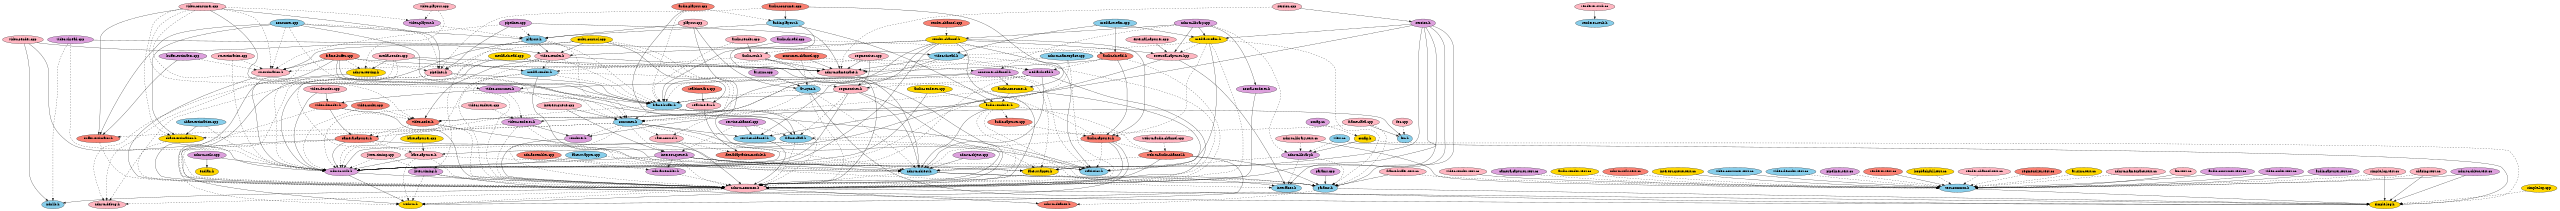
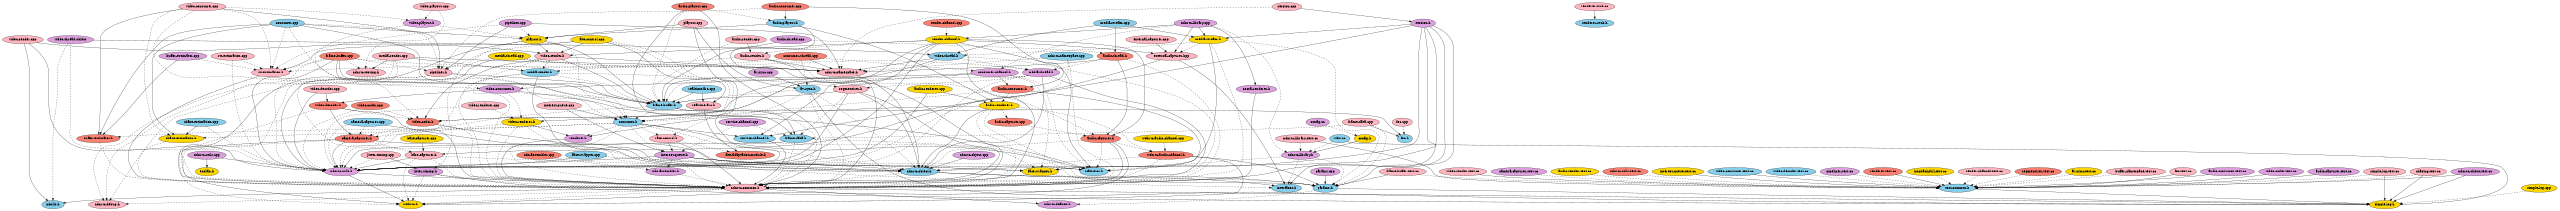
  digraph {
    clusterrank=local
    fontname=Helvetica
    fontsize=16
    node [fillcolor=lightpink style=filled]
    edge [style=dashed]
-   "rate-control.cpp" [fillcolor=gold label="coder-control.cpp"]
+   "rate-control.cpp" [fillcolor=gold]
    "rtt-estimation.h"
    "consumer.h" [fillcolor=skyblue]
    "pipeliner.h"
    "realtime-arc.h"
    "video-sender.h"
    "rate-control.h"
    "ndnrtc-common.h"
    "service-channel.h" [fillcolor=skyblue]
    "statistics.h" [fillcolor=skyblue]
    "renderer.h" [fillcolor=plum]
    "ndnrtc-object.h" [fillcolor=skyblue]
    "interest-queue.h" [fillcolor=plum]
    "chase-estimation.h" [fillcolor=gold]
    "buffer-estimator.h" [fillcolor=salmon]
    "frame-buffer.h" [fillcolor=skyblue]
    "rate-adaptation-module.h" [fillcolor=salmon]
    "ndnrtc-namespace.h"
    "media-sender.h" [fillcolor=skyblue]
    "video-coder.h" [fillcolor=salmon]
    "simple-log.h" [fillcolor=gold]
    "webrtc.h" [fillcolor=gold]
    "ndnlib.h" [fillcolor=skyblue]
    "ndnrtc-debug.h"
-   "ndnrtc-defines.h" [fillcolor=salmon]
+   "ndnrtc-defines.h" [fillcolor=plum]
    "consumer-channel.h" [fillcolor=plum]
-   "audio-consumer.h" [fillcolor=gold]
+   "audio-consumer.h" [fillcolor=salmon]
    "face-wrapper.h" [fillcolor=gold]
    "video-consumer.h" [fillcolor=plum]
    "audio-renderer.h" [fillcolor=gold]
    "params.h" [fillcolor=skyblue]
-   "video-renderer.h" [fillcolor=plum]
+   "video-renderer.h" [fillcolor=gold]
    "video-decoder.h" [fillcolor=salmon]
    "ndnrtc-object-test.cc" [fillcolor=plum]
    "test-common.h" [fillcolor=skyblue]
    "video-consumer-test.cc" [fillcolor=skyblue]
    "interfaces.h" [fillcolor=skyblue]
    "ndnrtc-utils.h" [fillcolor=plum]
    "ndn-assembler.h" [fillcolor=plum]
-   "consumer-channel.cpp" [fillcolor=salmon]
+   "consumer-channel.cpp" [fillcolor=salmon label="consumer-thread.cpp"]
    "av-sync.h" [fillcolor=skyblue]
    "webrtc-audio-channel.h" [fillcolor=salmon]
    "audio-playout.h" [fillcolor=skyblue]
-   "playout.h" [fillcolor=skyblue]
+   "playout.h" [fillcolor=gold]
    "audio-capturer.cpp" [fillcolor=salmon]
    "jitter-timing.h" [fillcolor=plum]
    "audio-capturer.h" [fillcolor=salmon]
    "camera-capturer.h" [fillcolor=salmon]
    "base-capturer.h"
    "video-decoder-test.cc" [fillcolor=skyblue]
    "frame-data.h" [fillcolor=skyblue]
    "segmentizer.h"
    "frame-buffer.cpp" [fillcolor=salmon]
    "fec.h" [fillcolor=skyblue]
-   "ndnrtc-testing.h" [fillcolor=gold]
+   "ndnrtc-testing.h"
    "simple-log.cpp" [fillcolor=gold]
    "consumer.cpp" [fillcolor=skyblue]
    "audio-consumer.cpp" [fillcolor=salmon]
    "video-thread.h" [fillcolor=skyblue]
    "media-thread.h" [fillcolor=plum]
    "ndnrtc-namespace.cpp" [fillcolor=skyblue]
+   "camera-capturer.cpp" [fillcolor=skyblue]
    "sender-channel.h" [fillcolor=gold]
-   "audio-sender.h" [label="audio-stub.h"]
+   "audio-sender.h"
    "external-capturer.hpp"
    "media-thread.cpp" [fillcolor=gold]
    "frame-data.cpp"
    "media-stream.cpp" [fillcolor=skyblue]
    "audio-thread.h" [fillcolor=salmon]
    "media-stream.h" [fillcolor=gold]
    "session.cpp"
    "session.h" [fillcolor=plum]
    "face-wrapper.cpp" [fillcolor=skyblue]
    "video-consumer.cpp"
    "video-playout.h" [fillcolor=plum]
    "video-sender.cpp"
    "pipeliner-test.cc" [fillcolor=plum]
    "media-sender.cpp"
    "renderer-test.cc" [fillcolor=salmon]
    "pipeliner.cpp" [fillcolor=plum]
    "view.cc" [fillcolor=skyblue]
    "ndnrtc-library.h" [fillcolor=plum]
    "ndnrtc-library.cpp" [fillcolor=plum]
    "cocoa-renderer.h" [fillcolor=plum]
    "audio-thread.cpp" [fillcolor=plum]
    "ndn-assembler.cpp" [fillcolor=salmon]
    "simple-log-test.cc"
    "buffer-estimator.cpp" [fillcolor=plum]
    "loopback-full-test.cc" [fillcolor=gold]
    "service-channel.cpp" [fillcolor=plum]
-   "video-thread.cpp" [fillcolor=plum]
+   "video-thread.cpp" [fillcolor=plum label="video-thread.object"]
    "playout.cpp"
    "renderer-stub.h" [fillcolor=skyblue]
    "renderer-stub.cc"
    "audio-sender.cpp"
    "audio-playout.cpp" [fillcolor=salmon]
    "sender-channel-test.cc"
    "audio-renderer.cpp" [fillcolor=gold]
    "segmentizer-test.cc" [fillcolor=salmon]
    "chase-estimation.cpp" [fillcolor=skyblue]
    "av-sync.cpp" [fillcolor=plum]
    "external-capturer.cpp"
    "av-sync-test.cc" [fillcolor=gold]
-   "ndnrtc-namespace-test.cc"
-   "segmentizer.cpp"
+   "ndnrtc-namespace-test.cc" [label="buffer-namespace-test.cc"]
    "fec-test.cc"
    "config.h" [fillcolor=gold]
    "ndnrtc-utils.cpp" [fillcolor=plum]
    "endian.h" [fillcolor=gold]
    "base-capturer.cpp" [fillcolor=gold]
    "video-renderer.cpp"
    "audio-consumer-test.cc" [fillcolor=plum]
    "video-decoder.cpp"
    "params.cpp" [fillcolor=plum]
    "jitter-timing.cpp"
    "interest-queue.cpp"
    "rtt-estimation.cpp"
    "video-coder-test.cc" [fillcolor=plum]
    "fec.cpp"
-   "realtime-arc.cpp" [fillcolor=salmon]
+   "realtime-arc.cpp" [fillcolor=skyblue]
    "audio-capturer-test.cc" [fillcolor=plum]
-   "webrtc-audio-channel.cpp"
+   "webrtc-audio-channel.cpp" [fillcolor=gold]
    "video-sender-test.cc"
    "sender-channel.cpp" [fillcolor=salmon]
    "frame-buffer-test.cc"
    "ndnrtc-library-test.cc"
    "chasing-test.cc"
    "video-playout.cpp"
    "camera-capturer-test.cc" [fillcolor=plum]
    "audio-sender-test.cc" [fillcolor=gold]
    "config.cc" [fillcolor=plum]
    "video-coder.cpp" [fillcolor=salmon]
    "ndnrtc-utils-test.cc" [fillcolor=salmon]
    "interest-queue-test.cc" [fillcolor=gold]
    "ndnrtc-object.cpp" [fillcolor=plum]
    "rate-control.cpp" -> "rtt-estimation.h" [style=solid]
    "rate-control.cpp" -> "consumer.h"
    "rate-control.cpp" -> "pipeliner.h"
    "rate-control.cpp" -> "realtime-arc.h" [style=solid]
    "rate-control.cpp" -> "video-sender.h" [style=solid]
    "rate-control.cpp" -> "rate-control.h"
    "rtt-estimation.h" -> "ndnrtc-common.h" [style=solid]
    "consumer.h" -> "rate-control.h"
    "consumer.h" -> "ndnrtc-common.h"
    "consumer.h" -> "service-channel.h" [style=solid]
    "consumer.h" -> "statistics.h" [style=solid]
    "consumer.h" -> "renderer.h"
    "consumer.h" -> "ndnrtc-object.h"
    "consumer.h" -> "interest-queue.h"
    "consumer.h" -> "chase-estimation.h"
    "consumer.h" -> "buffer-estimator.h"
    "pipeliner.h" -> "consumer.h"
    "pipeliner.h" -> "ndnrtc-common.h"
    "pipeliner.h" -> "ndnrtc-object.h"
    "pipeliner.h" -> "frame-buffer.h" [style=solid]
    "realtime-arc.h" -> "rate-adaptation-module.h" [style=solid]
    "video-sender.h" -> "ndnrtc-common.h"
-   "video-sender.h" -> "frame-buffer.h"
+   "video-sender.h" -> "frame-buffer.h" [style=solid]
    "video-sender.h" -> "ndnrtc-namespace.h" [style=solid]
    "video-sender.h" -> "media-sender.h"
    "video-sender.h" -> "video-coder.h" [style=solid]
    "rate-control.h" -> "ndnrtc-common.h" [style=solid]
+   "rate-control.h" -> "interest-queue.h" [style=solid]
    "rate-control.h" -> "rate-adaptation-module.h"
    "ndnrtc-common.h" -> "simple-log.h" [style=solid]
    "ndnrtc-common.h" -> "webrtc.h"
    "ndnrtc-common.h" -> "ndnlib.h" [style=solid]
    "ndnrtc-common.h" -> "ndnrtc-debug.h"
    "ndnrtc-common.h" -> "ndnrtc-defines.h" [style=solid]
    "service-channel.h" -> "ndnrtc-common.h" [style=solid]
    "service-channel.h" -> "face-wrapper.h"
    "renderer.h" -> "ndnrtc-common.h" [style=solid]
    "ndnrtc-object.h" -> "ndnrtc-common.h"
    "ndnrtc-object.h" -> "params.h" [style=solid]
    "ndnrtc-object.h" -> "interfaces.h" [style=solid]
    "interest-queue.h" -> "ndnrtc-common.h"
    "interest-queue.h" -> "statistics.h"
    "interest-queue.h" -> "ndnrtc-object.h" [style=solid]
    "interest-queue.h" -> "face-wrapper.h" [style=solid]
    "interest-queue.h" -> "ndnrtc-utils.h" [style=solid]
    "interest-queue.h" -> "ndn-assembler.h" [style=solid]
    "chase-estimation.h" -> "ndnrtc-common.h"
    "buffer-estimator.h" -> "ndnrtc-common.h"
    "frame-buffer.h" -> "consumer.h"
    "frame-buffer.h" -> "ndnrtc-common.h"
    "frame-buffer.h" -> "ndnrtc-utils.h"
    "frame-buffer.h" -> "frame-data.h" [style=solid]
    "ndnrtc-namespace.h" -> "ndnrtc-object.h" [style=solid]
    "media-sender.h" -> "ndnrtc-common.h"
    "media-sender.h" -> "ndnrtc-object.h" [style=solid]
    "media-sender.h" -> "frame-buffer.h"
    "media-sender.h" -> "ndnrtc-utils.h"
    "media-sender.h" -> "segmentizer.h"
    "video-coder.h" -> "ndnrtc-common.h"
    "video-coder.h" -> "statistics.h" [style=solid]
    "video-coder.h" -> "camera-capturer.h"
    "consumer-channel.h" -> "service-channel.h" [style=solid]
    "consumer-channel.h" -> "statistics.h"
    "consumer-channel.h" -> "audio-consumer.h" [style=solid]
    "consumer-channel.h" -> "face-wrapper.h"
    "consumer-channel.h" -> "video-consumer.h" [style=solid]
    "audio-consumer.h" -> "consumer.h"
    "audio-consumer.h" -> "statistics.h" [style=solid]
    "audio-consumer.h" -> "audio-renderer.h"
    "face-wrapper.h" -> "ndnrtc-common.h"
    "face-wrapper.h" -> "params.h"
    "video-consumer.h" -> "consumer.h"
    "video-consumer.h" -> "statistics.h" [style=solid]
    "video-consumer.h" -> "video-renderer.h"
    "video-consumer.h" -> "video-decoder.h" [style=solid]
    "audio-renderer.h" -> "ndnrtc-common.h"
    "audio-renderer.h" -> "renderer.h" [style=solid]
    "audio-renderer.h" -> "ndnrtc-object.h" [style=solid]
    "audio-renderer.h" -> "params.h"
    "audio-renderer.h" -> "webrtc-audio-channel.h"
    "audio-renderer.h" -> "audio-capturer.cpp"
    "params.h" -> "simple-log.h" [style=solid]
    "params.h" -> "ndnrtc-defines.h"
    "video-renderer.h" -> "ndnrtc-common.h"
    "video-renderer.h" -> "renderer.h" [style=solid]
    "video-renderer.h" -> "interfaces.h"
    "video-renderer.h" -> "camera-capturer.h"
    "video-decoder.h" -> "ndnrtc-common.h" [style=solid]
    "video-decoder.h" -> "video-coder.h"
    "video-decoder.h" -> "webrtc.h"
    "video-decoder.h" -> "camera-capturer.h" [style=solid]
    "ndnrtc-object-test.cc" -> "simple-log.h" [style=solid]
    "ndnrtc-object-test.cc" -> "test-common.h" [style=solid]
    "test-common.h" -> "simple-log.h" [style=solid]
    "video-consumer-test.cc" -> "test-common.h" [style=solid]
    "ndnrtc-utils.h" -> "ndnrtc-common.h" [style=solid]
    "ndnrtc-utils.h" -> "webrtc.h" [style=solid]
    "ndn-assembler.h" -> "ndnrtc-common.h"
    "consumer-channel.cpp" -> "rtt-estimation.h"
    "consumer-channel.cpp" -> "ndnrtc-namespace.h" [style=solid]
    "consumer-channel.cpp" -> "consumer-channel.h"
    "consumer-channel.cpp" -> "av-sync.h"
    "av-sync.h" -> "consumer.h"
    "av-sync.h" -> "ndnrtc-common.h"
    "av-sync.h" -> "ndnrtc-object.h"
    "av-sync.h" -> "frame-buffer.h"
    "av-sync.h" -> "simple-log.h" [style=solid]
-   "webrtc-audio-channel.h" -> "ndnrtc-common.h" [style=solid]
+   "webrtc-audio-channel.h" -> "ndnrtc-common.h"
    "webrtc-audio-channel.h" -> "ndnrtc-object.h"
    "webrtc-audio-channel.h" -> "webrtc.h" [style=solid]
    "webrtc-audio-channel.h" -> "params.h" [style=solid]
    "audio-playout.h" -> "ndnrtc-common.h" [style=solid]
    "audio-playout.h" -> "audio-renderer.h" [style=solid]
    "audio-playout.h" -> "playout.h" [style=solid]
    "playout.h" -> "consumer.h"
    "playout.h" -> "video-sender.h" [style=solid]
    "playout.h" -> "ndnrtc-common.h" [style=solid]
-   "playout.h" -> "frame-buffer.h"
+   "playout.h" -> "frame-buffer.h" [style=solid]
    "playout.h" -> "jitter-timing.h"
    "audio-capturer.cpp" -> "audio-capturer.h"
    "jitter-timing.h" -> "ndnrtc-common.h"
    "jitter-timing.h" -> "simple-log.h" [style=solid]
    "jitter-timing.h" -> "webrtc.h"
    "audio-capturer.h" -> "ndnrtc-common.h" [style=solid]
    "audio-capturer.h" -> "statistics.h"
    "audio-capturer.h" -> "ndnrtc-object.h"
    "audio-capturer.h" -> "webrtc.h" [style=solid]
    "audio-capturer.h" -> "webrtc-audio-channel.h"
    "camera-capturer.h" -> "ndnrtc-common.h"
    "camera-capturer.h" -> "ndnrtc-object.h" [style=solid]
    "camera-capturer.h" -> "webrtc.h" [style=solid]
    "camera-capturer.h" -> "ndnrtc-utils.h" [style=solid]
    "camera-capturer.h" -> "base-capturer.h"
    "base-capturer.h" -> "ndnrtc-common.h"
    "base-capturer.h" -> "ndnrtc-object.h"
    "base-capturer.h" -> "webrtc.h"
    "base-capturer.h" -> "ndnrtc-utils.h" [style=solid]
    "video-decoder-test.cc" -> "test-common.h"
    "frame-data.h" -> "ndnrtc-common.h"
    "frame-data.h" -> "params.h"
    "frame-data.h" -> "ndnrtc-utils.h" [style=solid]
    "segmentizer.h" -> "ndnrtc-common.h" [style=solid]
    "segmentizer.h" -> "ndnrtc-object.h" [style=solid]
    "segmentizer.h" -> "frame-buffer.h" [style=solid]
    "segmentizer.h" -> "ndnrtc-utils.h" [style=solid]
    "segmentizer.h" -> "frame-data.h"
-   "frame-buffer.cpp" -> "rtt-estimation.h" [style=solid]
+   "frame-buffer.cpp" -> "rtt-estimation.h"
    "frame-buffer.cpp" -> "pipeliner.h"
    "frame-buffer.cpp" -> "frame-buffer.h" [style=solid]
-   "frame-buffer.cpp" -> "ndnrtc-namespace.h" [style=solid]
+   "frame-buffer.cpp" -> "ndnrtc-namespace.h"
    "frame-buffer.cpp" -> "ndnrtc-debug.h"
    "frame-buffer.cpp" -> "ndnrtc-utils.h" [style=solid]
    "frame-buffer.cpp" -> "fec.h" [style=solid]
    "frame-buffer.cpp" -> "ndnrtc-testing.h"
-   "ndnrtc-testing.h" -> "ndnrtc-common.h" [style=solid]
+   "audio-playout.cpp" -> "ndnrtc-common.h" [style=solid]
    "simple-log.cpp" -> "simple-log.h"
    "consumer.cpp" -> "rtt-estimation.h"
    "consumer.cpp" -> "consumer.h"
    "consumer.cpp" -> "pipeliner.h"
    "consumer.cpp" -> "chase-estimation.h" [style=solid]
    "consumer.cpp" -> "buffer-estimator.h" [style=solid]
    "consumer.cpp" -> "frame-buffer.h" [style=solid]
    "consumer.cpp" -> "playout.h" [style=solid]
    "audio-consumer.cpp" -> "pipeliner.h"
    "audio-consumer.cpp" -> "audio-consumer.h" [style=solid]
    "audio-consumer.cpp" -> "audio-playout.h" [style=solid]
    "video-thread.h" -> "ndnrtc-common.h"
    "video-thread.h" -> "frame-buffer.h" [style=solid]
    "video-thread.h" -> "ndnrtc-namespace.h" [style=solid]
    "video-thread.h" -> "video-coder.h"
    "video-thread.h" -> "media-thread.h"
    "media-thread.h" -> "ndnrtc-common.h" [style=solid]
    "media-thread.h" -> "ndnrtc-object.h" [style=solid]
    "media-thread.h" -> "frame-buffer.h"
    "media-thread.h" -> "ndnrtc-utils.h"
    "media-thread.h" -> "segmentizer.h"
    "ndnrtc-namespace.cpp" -> "ndnrtc-common.h"
    "ndnrtc-namespace.cpp" -> "ndnrtc-namespace.h"
    "ndnrtc-namespace.cpp" -> "ndnrtc-utils.h"
+   "camera-capturer.cpp" -> "ndnrtc-object.h" [style=solid]
+   "camera-capturer.cpp" -> "ndnrtc-utils.h"
+   "camera-capturer.cpp" -> "camera-capturer.h"
    "sender-channel.h" -> "video-sender.h" [style=solid]
    "sender-channel.h" -> "ndnrtc-common.h" [style=solid]
    "sender-channel.h" -> "statistics.h" [style=solid]
    "sender-channel.h" -> "video-coder.h" [style=solid]
    "sender-channel.h" -> "video-renderer.h" [style=solid]
    "sender-channel.h" -> "ndnrtc-utils.h" [style=solid]
    "sender-channel.h" -> "audio-capturer.h" [style=solid]
    "sender-channel.h" -> "audio-sender.h"
    "sender-channel.h" -> "external-capturer.hpp" [style=solid]
    "audio-sender.h" -> "ndnrtc-common.h" [style=solid]
    "audio-sender.h" -> "ndnrtc-namespace.h" [style=solid]
    "audio-sender.h" -> "media-sender.h"
    "audio-sender.h" -> "audio-capturer.h"
    "external-capturer.hpp" -> "interfaces.h" [style=solid]
    "external-capturer.hpp" -> "base-capturer.h" [style=solid]
    "media-thread.cpp" -> "ndnrtc-namespace.h"
    "media-thread.cpp" -> "ndnrtc-debug.h"
    "media-thread.cpp" -> "ndnrtc-utils.h" [style=solid]
    "media-thread.cpp" -> "media-thread.h"
    "frame-data.cpp" -> "params.h"
    "frame-data.cpp" -> "frame-data.h"
    "frame-data.cpp" -> "fec.h" [style=solid]
    "media-stream.cpp" -> "video-thread.h" [style=solid]
    "media-stream.cpp" -> "audio-thread.h" [style=solid]
    "media-stream.cpp" -> "media-stream.h" [style=solid]
    "audio-thread.h" -> "ndnrtc-common.h"
    "audio-thread.h" -> "ndnrtc-namespace.h" [style=solid]
    "audio-thread.h" -> "audio-capturer.h" [style=solid]
    "audio-thread.h" -> "media-thread.h"
    "media-stream.h" -> "ndnrtc-common.h"
    "media-stream.h" -> "face-wrapper.h" [style=solid]
    "media-stream.h" -> "params.h"
-   "media-stream.h" -> "audio-capturer.h"
    "media-stream.h" -> "video-thread.h"
    "media-stream.h" -> "external-capturer.hpp"
    "session.cpp" -> "ndnrtc-namespace.h"
    "session.cpp" -> "session.h" [style=solid]
    "session.h" -> "ndnrtc-common.h" [style=solid]
    "session.h" -> "service-channel.h" [style=solid]
    "session.h" -> "ndnrtc-object.h" [style=solid]
    "session.h" -> "face-wrapper.h" [style=solid]
    "session.h" -> "params.h" [style=solid]
    "session.h" -> "interfaces.h" [style=solid]
    "session.h" -> "media-stream.h" [style=solid]
    "face-wrapper.cpp" -> "face-wrapper.h"
    "face-wrapper.cpp" -> "ndnrtc-utils.h" [style=solid]
    "video-consumer.cpp" -> "rtt-estimation.h"
    "video-consumer.cpp" -> "pipeliner.h" [style=solid]
    "video-consumer.cpp" -> "chase-estimation.h"
    "video-consumer.cpp" -> "buffer-estimator.h" [style=solid]
-   "video-consumer.cpp" -> "frame-buffer.h" [style=solid]
+   "realtime-arc.cpp" -> "frame-buffer.h" [style=solid]
    "video-consumer.cpp" -> "video-consumer.h"
    "video-consumer.cpp" -> "video-playout.h"
-   "video-consumer.cpp" -> "video-coder.h"
+   "video-playout.h" -> "video-coder.h"
    "video-playout.h" -> "playout.h"
    "video-sender.cpp" -> "video-sender.h" [style=solid]
    "video-sender.cpp" -> "ndnlib.h" [style=solid]
    "video-sender.cpp" -> "ndnrtc-utils.h" [style=solid]
    "pipeliner-test.cc" -> "test-common.h"
    "media-sender.cpp" -> "ndnrtc-namespace.h" [style=solid]
    "media-sender.cpp" -> "media-sender.h" [style=solid]
    "media-sender.cpp" -> "ndnrtc-debug.h"
    "media-sender.cpp" -> "ndnrtc-utils.h"
    "media-sender.cpp" -> "ndnrtc-testing.h" [style=solid]
    "renderer-test.cc" -> "test-common.h" [style=solid]
    "pipeliner.cpp" -> "rtt-estimation.h"
    "pipeliner.cpp" -> "pipeliner.h" [style=solid]
    "pipeliner.cpp" -> "ndnrtc-namespace.h" [style=solid]
    "pipeliner.cpp" -> "playout.h"
    "view.cc" -> "simple-log.h" [style=solid]
    "view.cc" -> "ndnrtc-library.h"
    "ndnrtc-library.h" -> "statistics.h"
    "ndnrtc-library.h" -> "params.h"
    "ndnrtc-library.h" -> "interfaces.h"
    "ndnrtc-library.cpp" -> "consumer-channel.h"
    "ndnrtc-library.cpp" -> "sender-channel.h" [style=solid]
    "ndnrtc-library.cpp" -> "external-capturer.hpp" [style=solid]
    "ndnrtc-library.cpp" -> "media-stream.h" [style=solid]
    "ndnrtc-library.cpp" -> "ndnrtc-library.h"
    "ndnrtc-library.cpp" -> "cocoa-renderer.h" [style=solid]
    "cocoa-renderer.h" -> "ndnrtc-common.h" [style=solid]
    "audio-thread.cpp" -> "frame-buffer.h" [style=solid]
    "audio-thread.cpp" -> "audio-thread.h"
    "ndn-assembler.cpp" -> "ndn-assembler.h"
    "simple-log-test.cc" -> "simple-log.h" [style=solid]
    "simple-log-test.cc" -> "test-common.h"
    "buffer-estimator.cpp" -> "rtt-estimation.h"
    "buffer-estimator.cpp" -> "buffer-estimator.h" [style=solid]
    "loopback-full-test.cc" -> "test-common.h"
-   "service-channel.cpp" -> "service-channel.h" [style=solid]
    "service-channel.cpp" -> "interest-queue.h"
    "service-channel.cpp" -> "frame-data.h"
    "video-thread.cpp" -> "ndnlib.h"
    "video-thread.cpp" -> "ndnrtc-utils.h"
    "video-thread.cpp" -> "video-thread.h" [style=solid]
    "playout.cpp" -> "ndnrtc-utils.h" [style=solid]
    "playout.cpp" -> "av-sync.h" [style=solid]
    "playout.cpp" -> "playout.h" [style=solid]
    "renderer-stub.cc" -> "renderer-stub.h" [style=solid]
    "audio-sender.cpp" -> "frame-buffer.h"
    "audio-sender.cpp" -> "audio-sender.h" [style=solid]
    "audio-playout.cpp" -> "frame-buffer.h"
    "audio-playout.cpp" -> "audio-playout.h"
    "audio-playout.cpp" -> "frame-data.h" [style=solid]
    "sender-channel-test.cc" -> "test-common.h"
    "audio-renderer.cpp" -> "audio-renderer.h" [style=solid]
    "audio-renderer.cpp" -> "ndnrtc-utils.h" [style=solid]
    "segmentizer-test.cc" -> "test-common.h"
    "chase-estimation.cpp" -> "chase-estimation.h" [style=solid]
    "chase-estimation.cpp" -> "ndnrtc-utils.h"
    "av-sync.cpp" -> "av-sync.h" [style=solid]
    "external-capturer.cpp" -> "external-capturer.hpp" [style=solid]
    "av-sync-test.cc" -> "test-common.h"
    "ndnrtc-namespace-test.cc" -> "test-common.h"
-   "segmentizer.cpp" -> "ndnrtc-namespace.h" [style=solid]
-   "segmentizer.cpp" -> "segmentizer.h" [style=solid]
    "fec-test.cc" -> "test-common.h" [style=solid]
-   "config.h" -> "simple-log.h"
    "config.h" -> "ndnrtc-library.h" [style=solid]
    "ndnrtc-utils.cpp" -> "ndnrtc-utils.h" [style=solid]
    "ndnrtc-utils.cpp" -> "endian.h" [style=solid]
    "base-capturer.cpp" -> "base-capturer.h" [style=solid]
    "video-renderer.cpp" -> "video-renderer.h"
    "video-renderer.cpp" -> "ndnrtc-utils.h"
    "audio-consumer-test.cc" -> "test-common.h" [style=solid]
    "video-decoder.cpp" -> "video-decoder.h" [style=solid]
    "video-decoder.cpp" -> "ndnrtc-utils.h" [style=solid]
    "params.cpp" -> "params.h" [style=solid]
    "jitter-timing.cpp" -> "ndnrtc-utils.h"
-   "jitter-timing.cpp" -> "jitter-timing.h"
+   "jitter-timing.cpp" -> "jitter-timing.h" [style=solid]
    "interest-queue.cpp" -> "consumer.h" [style=solid]
    "interest-queue.cpp" -> "interest-queue.h" [style=solid]
    "rtt-estimation.cpp" -> "rtt-estimation.h"
    "rtt-estimation.cpp" -> "ndnrtc-utils.h"
    "video-coder-test.cc" -> "test-common.h" [style=solid]
    "fec.cpp" -> "fec.h"
    "realtime-arc.cpp" -> "realtime-arc.h" [style=solid]
    "audio-capturer-test.cc" -> "test-common.h" [style=solid]
    "webrtc-audio-channel.cpp" -> "webrtc-audio-channel.h"
    "video-sender-test.cc" -> "test-common.h" [style=solid]
    "sender-channel.cpp" -> "sender-channel.h"
    "frame-buffer-test.cc" -> "params.h" [style=solid]
    "frame-buffer-test.cc" -> "test-common.h"
    "ndnrtc-library-test.cc" -> "test-common.h" [style=solid]
    "ndnrtc-library-test.cc" -> "ndnrtc-library.h"
    "chasing-test.cc" -> "simple-log.h" [style=solid]
    "chasing-test.cc" -> "test-common.h"
    "video-playout.cpp" -> "ndnrtc-testing.h"
    "video-playout.cpp" -> "video-playout.h"
    "camera-capturer-test.cc" -> "test-common.h"
    "audio-sender-test.cc" -> "test-common.h"
    "config.cc" -> "config.h"
    "video-coder.cpp" -> "video-coder.h"
    "video-coder.cpp" -> "ndnrtc-utils.h"
    "ndnrtc-utils-test.cc" -> "test-common.h"
    "interest-queue-test.cc" -> "test-common.h" [style=solid]
    "ndnrtc-object.cpp" -> "ndnrtc-object.h" [style=solid]
  }
